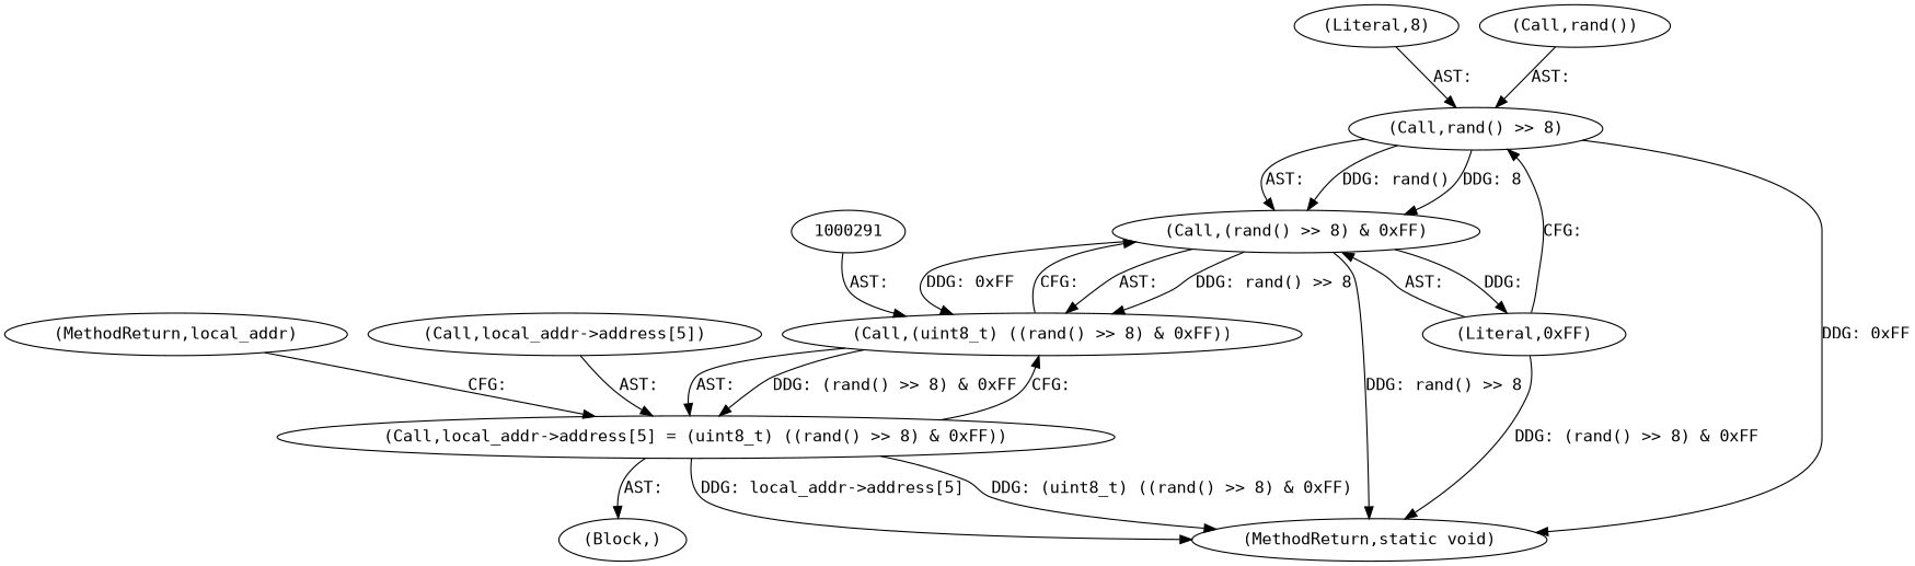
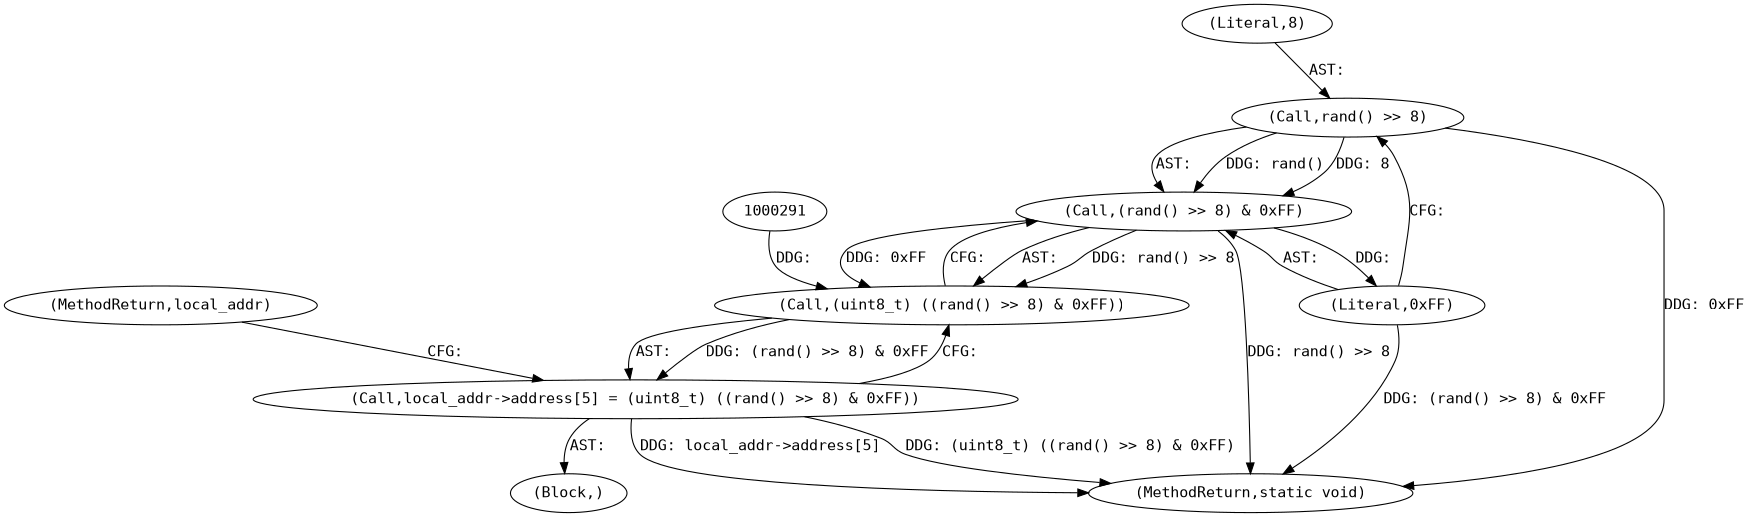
  digraph {
    fontname="DejaVu Sans Mono"
    node [fontname="DejaVu Sans Mono"]
    edge [fontname="DejaVu Sans Mono"]
    n1 [label="(Call,rand() >> 8)"]
    n2 [label="(Call,(rand() >> 8) & 0xFF)"]
    n3 [label="(MethodReturn,static void)"]
    n4 [label="(Call,(uint8_t) ((rand() >> 8) & 0xFF))"]
    n5 [label="(Literal,0xFF)"]
    n6 [label="(Literal,8)"]
    n7 [label="(Call,local_addr->address[5] = (uint8_t) ((rand() >> 8) & 0xFF))"]
    n8 [label="(Block,)"]
-   n9 [label="(Call,rand())"]
    n10 [label="(MethodReturn,local_addr)"]
-   n11 [label="(Call,local_addr->address[5])"]
    1000291
    n1 -> n2 [label="AST: "]
    n1 -> n2 [label="DDG: rand()"]
    n1 -> n2 [label="DDG: 8"]
    n1 -> n3 [label="DDG: 0xFF"]
    n2 -> n3 [label="DDG: rand() >> 8"]
    n2 -> n4 [label="AST: "]
    n2 -> n4 [label="DDG: rand() >> 8"]
    n2 -> n4 [label="DDG: 0xFF"]
    n2 -> n5 [label="DDG: "]
    n4 -> n2 [label="CFG: "]
    n4 -> n7 [label="AST: "]
    n4 -> n7 [label="DDG: (rand() >> 8) & 0xFF"]
    n5 -> n1 [label="CFG: "]
    n5 -> n2 [label="AST: "]
    n5 -> n3 [label="DDG: (rand() >> 8) & 0xFF"]
    n6 -> n1 [label="AST: "]
    n7 -> n3 [label="DDG: local_addr->address[5]"]
    n7 -> n3 [label="DDG: (uint8_t) ((rand() >> 8) & 0xFF)"]
    n7 -> n4 [label="CFG: "]
    n7 -> n8 [label="AST: "]
-   n9 -> n1 [label="AST: "]
    n10 -> n7 [label="CFG: "]
-   n11 -> n7 [label="AST: "]
-   1000291 -> n4 [label="AST: "]
+   1000291 -> n4 [label="DDG: "]
  }
